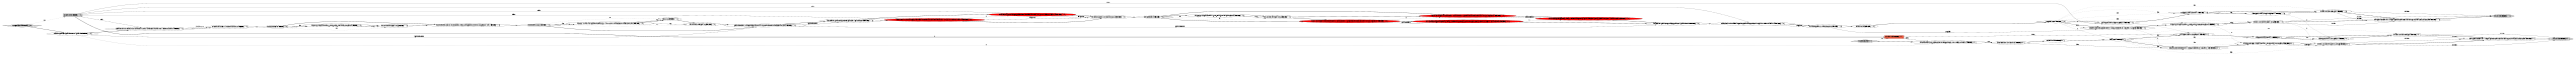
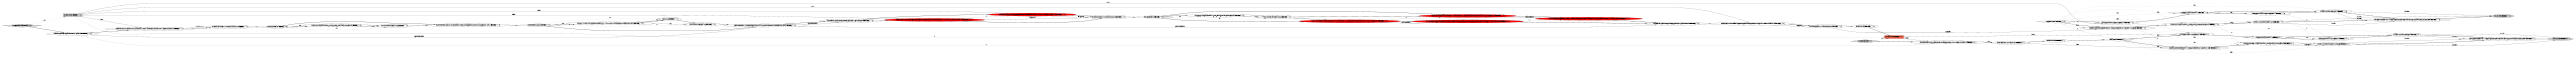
  digraph {
    fontname="Patrick Hand"
    rankdir=LR
    node [fillcolor=white fontname="Patrick Hand" shape=ellipse style=filled]
    edge [fontname="Patrick Hand" style=bold]
    n1 [label="awaitSegmentAvailabilityTimeoutMillis > 0@@@32@@@['1', '1', '0']" shape=diamond]
    n2 [label="waitForSegmentAvailability(mergeRunner.getReports())@@@33@@@['1', '1', '0']"]
    n3 [label="taskStatus = TaskStatus.success(getId())@@@35@@@['1', '1', '0']"]
    n4 [label="waitForSegmentAvailability(runner.getReports())@@@9@@@['0', '0', '1']"]
    n5 [fillcolor=lightgray label="return taskStatus@@@43@@@['1', '1', '0']"]
    n6 [label="toolbox.getTaskReportFileWriter().write(getId(),getTaskCompletionReports(taskStatus,segmentAvailabilityConfirmationCompleted))@@@42@@@['1', '1', '0']"]
    n7 [label="ParallelIndexIngestionSpec ingestionSchemaToUse = ingestionSchema@@@3@@@['1', '1', '0']"]
    n8 [label="final ParallelIndexTaskRunner<SinglePhaseSubTask,PushedSegmentsReport> runner = createRunner(toolbox,null)@@@3@@@['0', '0', '1']"]
    n9 [label="ingestionSchemaToUse = rewriteIngestionSpecWithIntervalsIfMissing(ingestionSchemaToUse,intervalToPartitions.keySet())@@@16@@@['1', '1', '0']"]
    n10 [label="ParallelIndexTaskRunner<PartialDimensionDistributionTask,DimensionDistributionReport> distributionRunner = createRunner(toolbox,null)@@@4@@@['1', '1', '0']"]
    n11 [fillcolor=lightgray label="TaskToolbox toolbox@@@2@@@['1', '1', '0']" shape=box]
    n12 [fillcolor=red label="ParallelIndexTaskRunner<PartialRangeSegmentGenerateTask,GeneratedPartitionsReport<GenericPartitionStat>> indexingRunner = createRunner(toolbox,null)@@@18@@@['1', '0', '0']"]
    n13 [fillcolor=red label="ParallelIndexTaskRunner<PartialRangeSegmentGenerateTask,GeneratedPartitionsReport> indexingRunner = createRunner(toolbox,null)@@@18@@@['0', '1', '0']"]
    n14 [fillcolor=tomato label="TaskToolbox toolbox@@@2@@@['0', '0', '1']" shape=box]
    n15 [label="ParallelIndexTaskRunner<PartialGenericSegmentMergeTask,PushedSegmentsReport> mergeRunner = createRunner(toolbox,null)@@@27@@@['1', '1', '0']"]
    n16 [label="publishSegments(toolbox,mergeRunner.getReports())@@@31@@@['1', '1', '0']"]
    n17 [label="awaitSegmentAvailabilityTimeoutMillis > 0@@@8@@@['0', '0', '1']" shape=diamond]
    n18 [label="taskStatus = TaskStatus.success(getId())@@@11@@@['0', '0', '1']"]
    n19 [label="toolbox.getTaskReportFileWriter().write(getId(),getTaskCompletionReports(taskStatus,segmentAvailabilityConfirmationCompleted))@@@18@@@['0', '0', '1']"]
    n20 [fillcolor=lightgray label="return taskStatus@@@19@@@['0', '0', '1']"]
    n21 [fillcolor=red label="final List<PartialSegmentMergeIOConfig> ioConfigs = createGenericMergeIOConfigs(ingestionSchema.getTuningConfig().getTotalNumMergeTasks(),partitionToLocations)@@@25@@@['0', '1', '0']"]
    n22 [label="final ParallelIndexIngestionSpec segmentMergeIngestionSpec = ingestionSchemaToUse@@@26@@@['1', '1', '0']"]
    n23 [label="TaskState indexingState = runNextPhase(indexingRunner)@@@19@@@['1', '1', '0']"]
    n24 [label="indexingState.isFailure()@@@20@@@['1', '1', '0']" shape=diamond]
    n25 [label="Preconditions.checkState(state.isFailure(),\"Unrecognized state after task is complete(%s(\",state)@@@14@@@['0', '0', '1']"]
    n26 [label="final String errorMessage = StringUtils.format(TASK_PHASE_FAILURE_MSG,runner.getName())@@@15@@@['0', '0', '1']"]
    n27 [label="taskStatus = TaskStatus.failure(getId(),errorMessage)@@@16@@@['0', '0', '1']"]
    n28 [label="return TaskStatus.failure(getId(),errMsg)@@@22@@@['1', '1', '0']"]
    n29 [label="String errMsg = StringUtils.format(TASK_PHASE_FAILURE_MSG,indexingRunner.getName())@@@21@@@['1', '1', '0']"]
    n30 [fillcolor=red label="Map<Pair<Interval,Integer>,List<GenericPartitionLocation>> partitionToLocations = groupGenericPartitionLocationsPerPartition(indexingRunner.getReports())@@@24@@@['1', '0', '0']"]
    n31 [fillcolor=red label="Map<Pair<Interval,Integer>,List<PartitionLocation>> partitionToLocations = groupGenericPartitionLocationsPerPartition(indexingRunner.getReports())@@@24@@@['0', '1', '0']"]
    n32 [fillcolor=red label="final List<PartialGenericSegmentMergeIOConfig> ioConfigs = createGenericMergeIOConfigs(ingestionSchema.getTuningConfig().getTotalNumMergeTasks(),partitionToLocations)@@@25@@@['1', '0', '0']"]
    n33 [label="final TaskState state = runNextPhase(runner)@@@4@@@['0', '0', '1']"]
    n34 [label="TaskStatus taskStatus@@@5@@@['0', '0', '1']"]
    n35 [label="state.isSuccess()@@@6@@@['0', '0', '1']" shape=diamond]
    n36 [fillcolor=lightgray label="runSinglePhaseParallel['0', '0', '1']" shape=diamond]
    n37 [label="publishSegments(toolbox,runner.getReports())@@@7@@@['0', '0', '1']"]
    n38 [label="final ParallelIndexIngestionSpec segmentCreateIngestionSpec = ingestionSchemaToUse@@@17@@@['1', '1', '0']"]
    n39 [label="TaskState distributionState = runNextPhase(distributionRunner)@@@5@@@['1', '1', '0']"]
    n40 [label="TaskState mergeState = runNextPhase(mergeRunner)@@@28@@@['1', '1', '0']"]
    n41 [label="taskStatus = TaskStatus.failure(getId(),errMsg)@@@40@@@['1', '1', '0']"]
    n42 [label="Preconditions.checkState(mergeState.isFailure(),\"Unrecognized state after task is complete(%s(\",mergeState)@@@38@@@['1', '1', '0']"]
    n43 [label="TaskStatus taskStatus@@@29@@@['1', '1', '0']"]
    n44 [label="String errMsg = StringUtils.format(TASK_PHASE_FAILURE_MSG,mergeRunner.getName())@@@39@@@['1', '1', '0']"]
    n45 [label="mergeState.isSuccess()@@@30@@@['1', '1', '0']" shape=diamond]
    n46 [label="Map<Interval,PartitionBoundaries> intervalToPartitions = determineAllRangePartitions(distributionRunner.getReports().values())@@@10@@@['1', '1', '0']"]
    n47 [label="intervalToPartitions.isEmpty()@@@11@@@['1', '1', '0']" shape=diamond]
    n48 [label="String msg = \"No valid rows for single dimension partitioning.\" + \" All rows may have invalid timestamps or multiple dimension values.\"@@@12@@@['1', '1', '0']"]
    n49 [label="return TaskStatus.success(getId(),msg)@@@14@@@['1', '1', '0']"]
    n50 [label="LOG.warn(msg)@@@13@@@['1', '1', '0']"]
    n51 [label="distributionState.isFailure()@@@6@@@['1', '1', '0']" shape=diamond]
    n52 [label="String errMsg = StringUtils.format(TASK_PHASE_FAILURE_MSG,distributionRunner.getName())@@@7@@@['1', '1', '0']"]
    n53 [label="return TaskStatus.failure(getId(),errMsg)@@@8@@@['1', '1', '0']"]
    n54 [fillcolor=lightgray label="runRangePartitionMultiPhaseParallel['1', '0', '0']" shape=diamond]
    n1 -> n2 [label=true style=dotted]
    n1 -> n2
    n1 -> n3
    n2 -> n3
    n2 -> n4 [label=0 style=dashed]
    n3 -> n5 [label=taskStatus style=solid]
    n3 -> n6 [label=taskStatus style=solid]
    n3 -> n6
    n4 -> n18
    n6 -> n5
    n7 -> n8 [label=0 style=dashed]
    n7 -> n9 [label=ingestionSchemaToUse style=solid]
    n7 -> n10
    n8 -> n33
    n8 -> n33 [label=runner style=solid]
    n9 -> n22 [label=ingestionSchemaToUse style=solid]
    n9 -> n38
    n9 -> n38 [label=ingestionSchemaToUse style=solid]
    n10 -> n39 [label=distributionRunner style=solid]
    n10 -> n39
    n11 -> n10 [label=toolbox style=solid]
    n11 -> n12 [label=toolbox style=solid]
    n11 -> n13 [label=toolbox style=solid]
-   n11 -> n14 [label=0]
+   n11 -> n14 [label=0 style=dashed]
    n11 -> n15 [label=toolbox style=solid]
    n11 -> n16 [label=toolbox style=solid]
    n12 -> n13 [label=0 style=dashed]
    n12 -> n23
    n12 -> n23 [label=indexingRunner style=solid]
    n13 -> n23
    n13 -> n23 [label=indexingRunner style=solid]
    n14 -> n8 [label=toolbox style=solid]
    n14 -> n37 [label=toolbox style=solid]
    n15 -> n40 [label=mergeRunner style=solid]
    n15 -> n40
    n16 -> n1
    n16 -> n37 [label=0 style=dashed]
    n17 -> n4
    n17 -> n4 [label=true style=dotted]
    n17 -> n18
    n18 -> n19
    n18 -> n19 [label=taskStatus style=solid]
    n18 -> n20 [label=taskStatus style=solid]
    n19 -> n20
    n21 -> n22
    n22 -> n15
    n23 -> n24
    n24 -> n28 [label=true style=dotted]
    n24 -> n29
    n24 -> n29 [label=true style=dotted]
    n24 -> n30
    n24 -> n31
    n25 -> n26
    n26 -> n27 [label=errorMessage style=solid]
    n26 -> n27
    n27 -> n19
    n27 -> n19 [label=taskStatus style=solid]
    n27 -> n20 [label=taskStatus style=solid]
    n28 -> n30
    n28 -> n31
    n29 -> n28 [label=errMsg style=solid]
    n29 -> n28
    n30 -> n31 [label=0 style=dashed]
    n30 -> n32
    n30 -> n32 [label=partitionToLocations style=solid]
    n31 -> n21 [label=partitionToLocations style=solid]
    n31 -> n21
    n32 -> n21 [label=0 style=dashed]
    n32 -> n22
    n33 -> n25 [label=state style=solid]
    n33 -> n34
    n34 -> n35
    n35 -> n17 [label=true style=dotted]
    n35 -> n18 [label=true style=dotted]
    n35 -> n25
    n35 -> n25 [label=false style=dotted]
    n35 -> n26 [label=false style=dotted]
    n35 -> n27 [label=false style=dotted]
    n35 -> n37 [label=true style=dotted]
    n35 -> n37
    n36 -> n8
    n36 -> n14 [label=true style=dotted]
    n37 -> n17
    n38 -> n12
    n38 -> n13
    n39 -> n51
    n40 -> n42 [label=mergeState style=solid]
    n40 -> n43
    n41 -> n5 [label=taskStatus style=solid]
    n41 -> n6 [label=taskStatus style=solid]
    n41 -> n6
    n41 -> n27 [label=0 style=dashed]
    n42 -> n25 [label=0 style=dashed]
    n42 -> n44
-   n43 -> n45
+   n43 -> n14
    n44 -> n26 [label=0 style=dashed]
    n44 -> n41 [label=errMsg style=solid]
    n44 -> n41
    n45 -> n1 [label=true style=dotted]
    n45 -> n3 [label=true style=dotted]
    n45 -> n16 [label=true style=dotted]
    n45 -> n16
    n45 -> n35 [label=0 style=dashed]
    n45 -> n41 [label=false style=dotted]
    n45 -> n42
    n45 -> n42 [label=false style=dotted]
    n45 -> n44 [label=false style=dotted]
    n46 -> n47
    n47 -> n9
    n47 -> n48
    n47 -> n48 [label=true style=dotted]
    n47 -> n49 [label=true style=dotted]
    n47 -> n50 [label=true style=dotted]
    n48 -> n49 [label=msg style=solid]
    n48 -> n50 [label=msg style=solid]
    n48 -> n50
    n49 -> n9
    n50 -> n49
    n51 -> n46
    n51 -> n52 [label=true style=dotted]
    n51 -> n52
    n51 -> n53 [label=true style=dotted]
    n52 -> n53
    n52 -> n53 [label=errMsg style=solid]
    n53 -> n46
    n54 -> n7
    n54 -> n11 [label=true style=dotted]
  }
